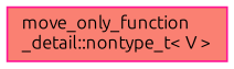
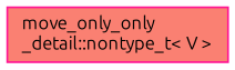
  digraph {
    rankdir=LR
    fontname=Ubuntu
-   n1 [color=deeppink fillcolor=salmon fontname=Ubuntu fontsize=10 height=0.2 label="move_only_function\l_detail::nontype_t\< V \>" shape=box style=filled width=0.4]
+   n1 [color=deeppink fillcolor=salmon fontname=Ubuntu fontsize=10 height=0.2 label="move_only_only\l_detail::nontype_t\< V \>" shape=box style=filled width=0.4]
  }
